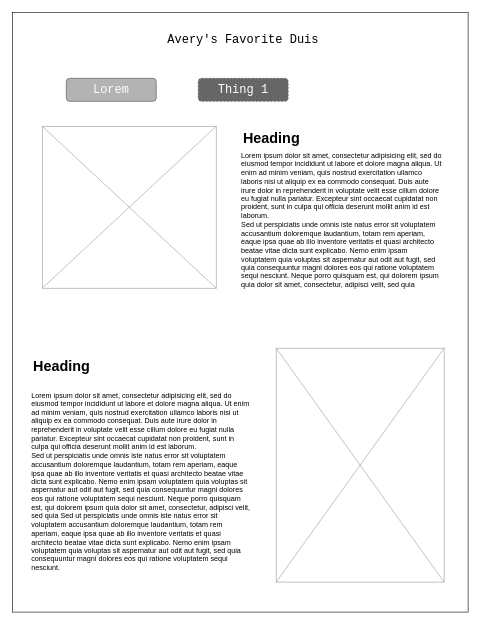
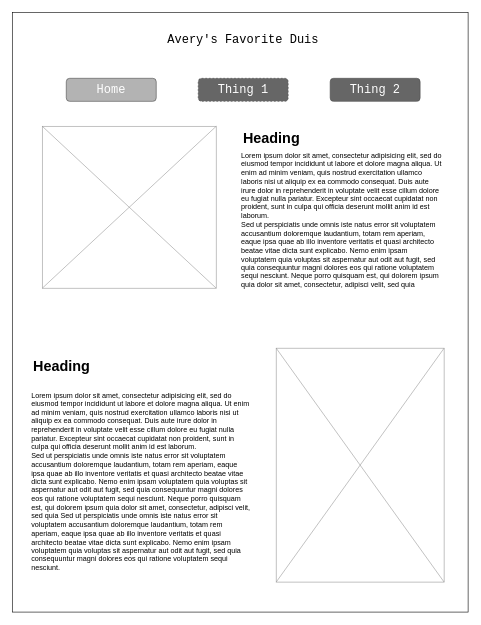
  <mxCell id="0" />
  <mxCell id="1" parent="0" />
  <mxCell id="2" value="" style="rounded=0;whiteSpace=wrap;html=1;" vertex="1" parent="1"><mxGeometry x="20" y="20" width="760" height="1000" as="geometry" /></mxCell>
  <mxCell id="3" value="&lt;font face=&quot;Courier New&quot;&gt;&lt;span style=&quot;background-color: rgb(255, 255, 255); font-size: 20px;&quot;&gt;Avery's Favorite Duis&lt;/span&gt;&lt;/font&gt;" style="text;html=1;strokeColor=none;fillColor=none;align=center;verticalAlign=middle;whiteSpace=wrap;rounded=0;" vertex="1" parent="1"><mxGeometry x="265" y="50" width="280" height="30" as="geometry" /></mxCell>
  <mxCell id="4" value="&lt;h1&gt;Heading&lt;/h1&gt;&lt;p&gt;&lt;br&gt;&lt;/p&gt;" style="text;html=1;strokeColor=none;fillColor=none;spacing=5;spacingTop=-20;whiteSpace=wrap;overflow=hidden;rounded=0;" vertex="1" parent="1"><mxGeometry x="400" y="210" width="130" height="40" as="geometry" /></mxCell>
  <mxCell id="5" value="Lorem ipsum dolor sit amet, consectetur adipisicing elit, sed do eiusmod tempor incididunt ut labore et dolore magna aliqua. Ut enim ad minim veniam, quis nostrud exercitation ullamco laboris nisi ut aliquip ex ea commodo consequat. Duis aute irure dolor in reprehenderit in voluptate velit esse cillum dolore eu fugiat nulla pariatur. Excepteur sint occaecat cupidatat non proident, sunt in culpa qui officia deserunt mollit anim id est laborum.&lt;br&gt;Sed ut perspiciatis unde omnis iste natus error sit voluptatem accusantium doloremque laudantium, totam rem aperiam, eaque ipsa quae ab illo inventore veritatis et quasi architecto beatae vitae dicta sunt explicabo. Nemo enim ipsam voluptatem quia voluptas sit aspernatur aut odit aut fugit, sed quia consequuntur magni dolores eos qui ratione voluptatem sequi nesciunt. Neque porro quisquam est, qui dolorem ipsum quia dolor sit amet, consectetur, adipisci velit, sed quia&amp;nbsp;" style="text;spacingTop=-5;whiteSpace=wrap;html=1;align=left;fontSize=12;fontFamily=Helvetica;fillColor=none;strokeColor=none;" vertex="1" parent="1"><mxGeometry x="400" y="250" width="340" height="190" as="geometry" /></mxCell>
  <mxCell id="6" value="Lorem ipsum dolor sit amet, consectetur adipisicing elit, sed do eiusmod tempor incididunt ut labore et dolore magna aliqua. Ut enim ad minim veniam, quis nostrud exercitation ullamco laboris nisi ut aliquip ex ea commodo consequat. Duis aute irure dolor in reprehenderit in voluptate velit esse cillum dolore eu fugiat nulla pariatur. Excepteur sint occaecat cupidatat non proident, sunt in culpa qui officia deserunt mollit anim id est laborum.&lt;br&gt;Sed ut perspiciatis unde omnis iste natus error sit voluptatem accusantium doloremque laudantium, totam rem aperiam, eaque ipsa quae ab illo inventore veritatis et quasi architecto beatae vitae dicta sunt explicabo. Nemo enim ipsam voluptatem quia voluptas sit aspernatur aut odit aut fugit, sed quia consequuntur magni dolores eos qui ratione voluptatem sequi nesciunt. Neque porro quisquam est, qui dolorem ipsum quia dolor sit amet, consectetur, adipisci velit, sed quia Sed ut perspiciatis unde omnis iste natus error sit voluptatem accusantium doloremque laudantium, totam rem aperiam, eaque ipsa quae ab illo inventore veritatis et quasi architecto beatae vitae dicta sunt explicabo. Nemo enim ipsam voluptatem quia voluptas sit aspernatur aut odit aut fugit, sed quia consequuntur magni dolores eos qui ratione voluptatem sequi nesciunt.&amp;nbsp;" style="text;spacingTop=-5;whiteSpace=wrap;html=1;align=left;fontSize=12;fontFamily=Helvetica;fillColor=none;strokeColor=none;" vertex="1" parent="1"><mxGeometry x="50" y="650" width="370" height="300" as="geometry" /></mxCell>
  <mxCell id="7" value="&lt;h1&gt;Heading&lt;/h1&gt;&lt;p&gt;&lt;br&gt;&lt;/p&gt;" style="text;html=1;strokeColor=none;fillColor=none;spacing=5;spacingTop=-20;whiteSpace=wrap;overflow=hidden;rounded=0;" vertex="1" parent="1"><mxGeometry x="50" y="590" width="120" height="50" as="geometry" /></mxCell>
  <mxCell id="8" value="&lt;font style=&quot;font-size: 20px;&quot; face=&quot;Courier New&quot;&gt;Thing 1&lt;/font&gt;" style="rounded=1;html=1;shadow=0;dashed=1;whiteSpace=wrap;fontSize=10;fillColor=#666666;align=center;strokeColor=#4D4D4D;fontColor=#ffffff;" vertex="1" parent="1"><mxGeometry x="330" y="130" width="150" height="38.44" as="geometry" /></mxCell>
+ <mxCell id="9" value="&lt;font style=&quot;font-size: 20px;&quot; face=&quot;Courier New&quot;&gt;Thing 2&lt;/font&gt;" style="rounded=1;html=1;shadow=0;dashed=0;whiteSpace=wrap;fontSize=10;fillColor=#666666;align=center;strokeColor=#4D4D4D;fontColor=#ffffff;" vertex="1" parent="1"><mxGeometry x="550" y="130" width="150" height="38.44" as="geometry" /></mxCell>
  <mxCell id="10" value="" style="verticalLabelPosition=bottom;shadow=0;dashed=0;align=center;html=1;verticalAlign=top;strokeWidth=1;shape=mxgraph.mockup.graphics.simpleIcon;strokeColor=#999999;" vertex="1" parent="1"><mxGeometry x="460" y="580" width="280" height="390" as="geometry" /></mxCell>
  <mxCell id="11" value="" style="verticalLabelPosition=bottom;shadow=0;dashed=0;align=center;html=1;verticalAlign=top;strokeWidth=1;shape=mxgraph.mockup.graphics.simpleIcon;strokeColor=#999999;" vertex="1" parent="1"><mxGeometry x="70" y="210" width="290" height="270" as="geometry" /></mxCell>
- <mxCell id="12" value="&lt;font face=&quot;Courier New&quot;&gt;&lt;span style=&quot;font-size: 20px; background-color: rgb(179, 179, 179);&quot;&gt;Lorem&lt;/span&gt;&lt;/font&gt;" style="rounded=1;html=1;shadow=0;dashed=0;whiteSpace=wrap;fontSize=10;fillColor=#B3B3B3;align=center;strokeColor=#4D4D4D;fontColor=#ffffff;" vertex="1" parent="1"><mxGeometry x="110" y="130" width="150" height="38.44" as="geometry" /></mxCell>
+ <mxCell id="12" value="&lt;font face=&quot;Courier New&quot;&gt;&lt;span style=&quot;font-size: 20px; background-color: rgb(179, 179, 179);&quot;&gt;Home&lt;/span&gt;&lt;/font&gt;" style="rounded=1;html=1;shadow=0;dashed=0;whiteSpace=wrap;fontSize=10;fillColor=#B3B3B3;align=center;strokeColor=#4D4D4D;fontColor=#ffffff;" vertex="1" parent="1"><mxGeometry x="110" y="130" width="150" height="38.44" as="geometry" /></mxCell>
